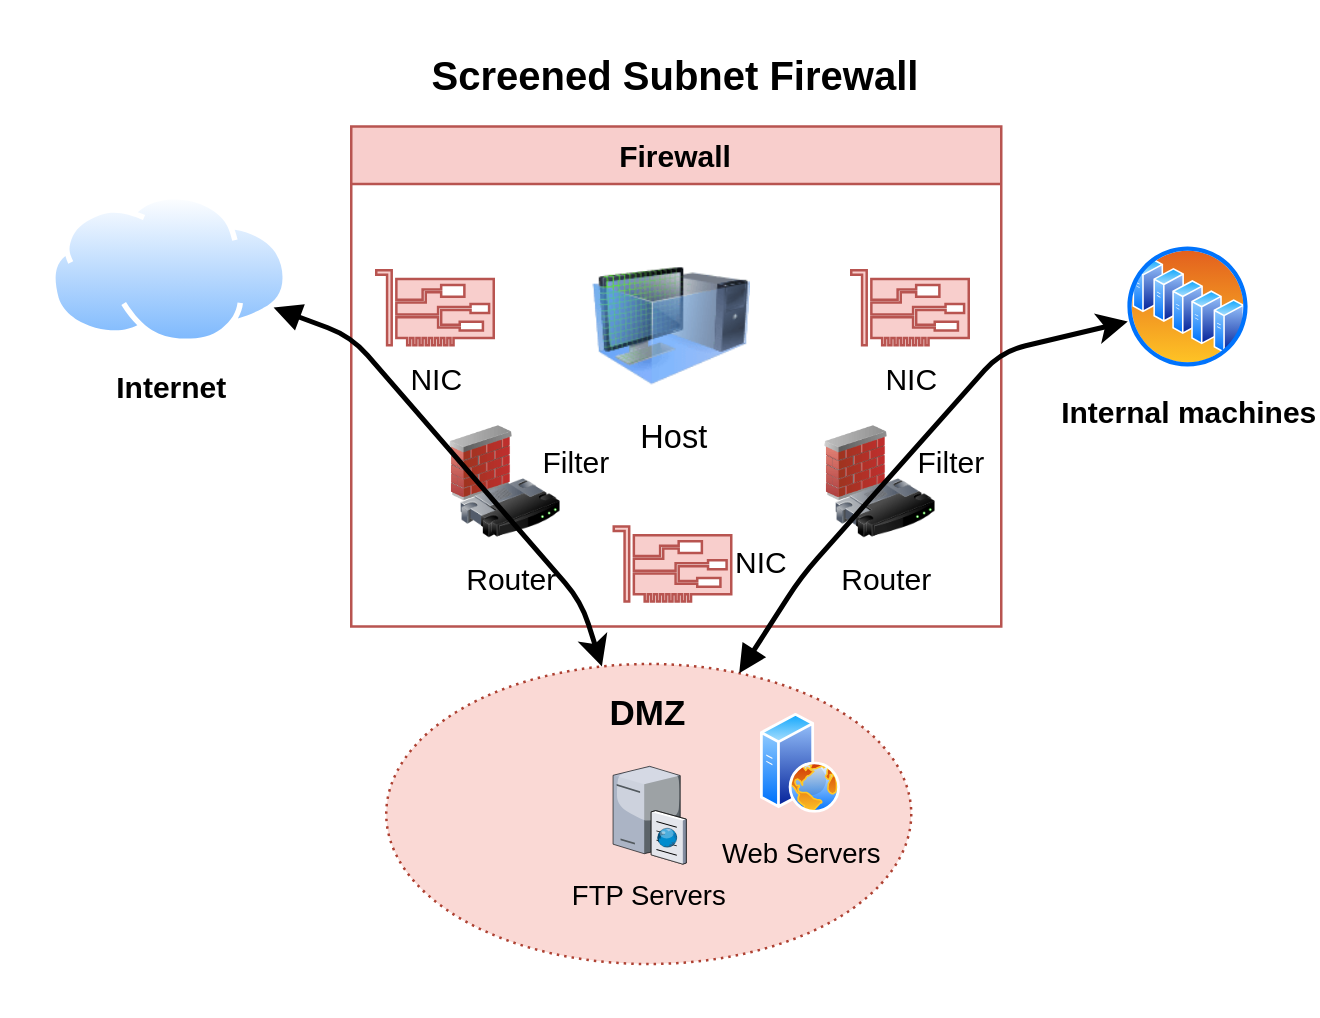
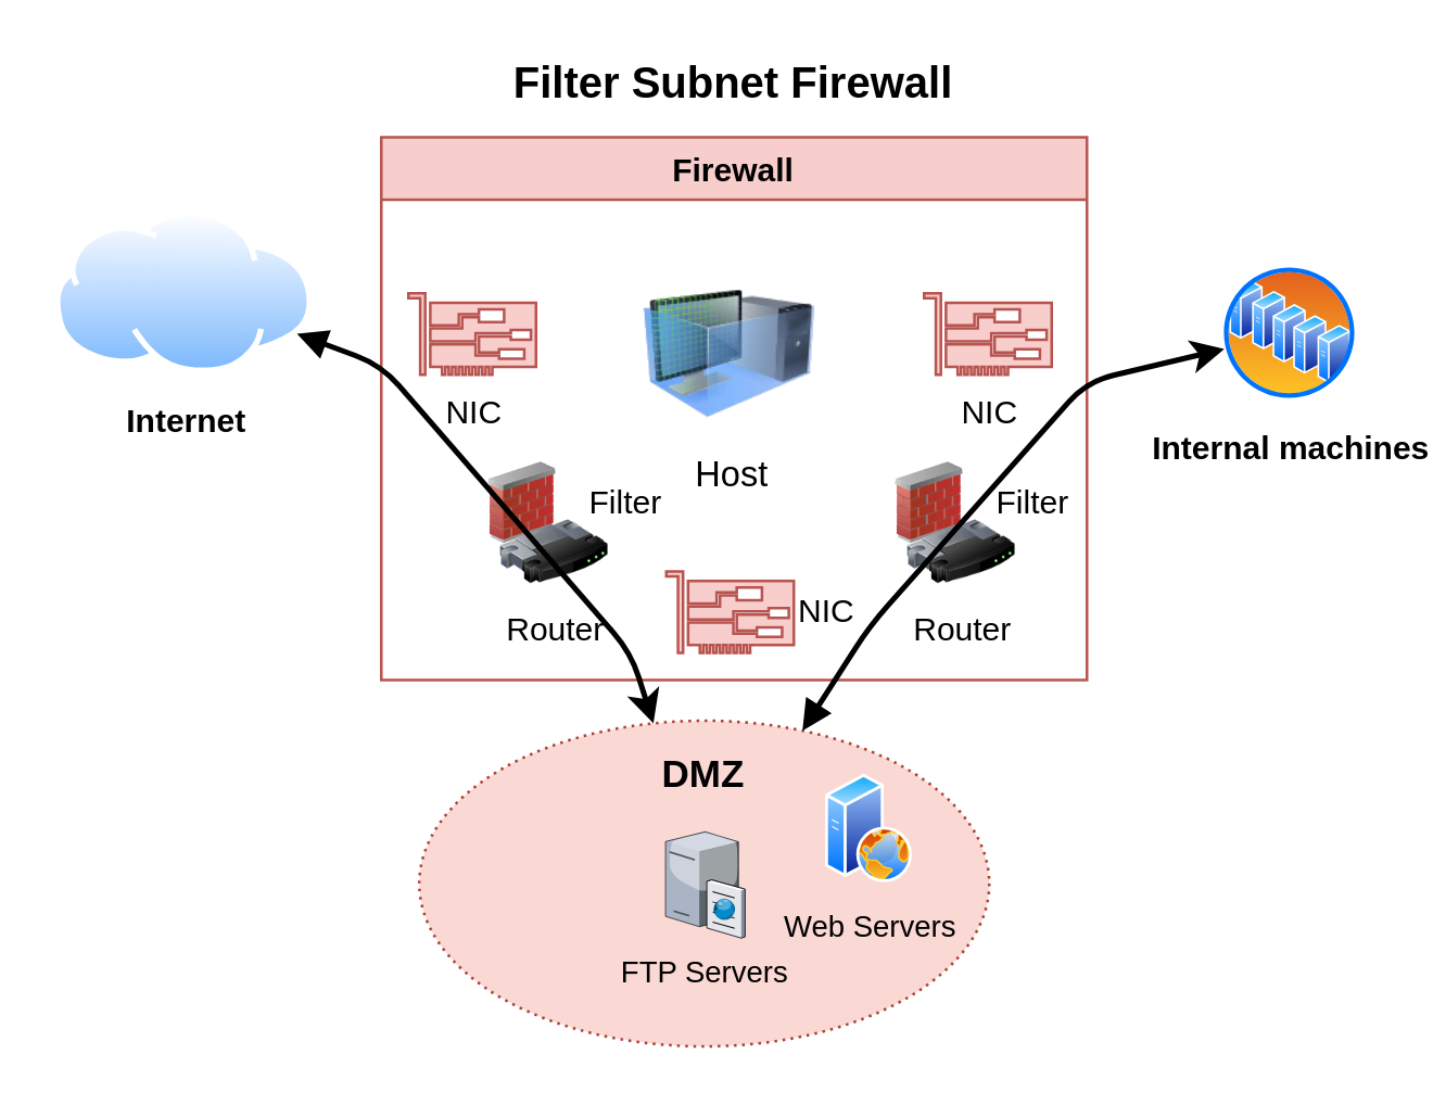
  <mxCell id="0" />
  <mxCell id="1" parent="0" />
- <mxCell id="2" value="&lt;b&gt;&lt;font style=&quot;font-size: 16px&quot;&gt;Screened Subnet Firewall&lt;/font&gt;&lt;/b&gt;" style="text;html=1;strokeColor=none;fillColor=none;align=center;verticalAlign=middle;whiteSpace=wrap;rounded=0;" vertex="1" parent="1"><mxGeometry x="140" y="20" width="260" height="20" as="geometry" /></mxCell>
+ <mxCell id="2" value="&lt;b&gt;&lt;font style=&quot;font-size: 16px&quot;&gt;Filter Subnet Firewall&lt;/font&gt;&lt;/b&gt;" style="text;html=1;strokeColor=none;fillColor=none;align=center;verticalAlign=middle;whiteSpace=wrap;rounded=0;" vertex="1" parent="1"><mxGeometry x="140" y="20" width="260" height="20" as="geometry" /></mxCell>
  <mxCell id="3" value="Internet" style="aspect=fixed;perimeter=ellipsePerimeter;html=1;align=center;shadow=0;dashed=0;spacingTop=3;image;image=img/lib/active_directory/internet_cloud.svg;fontStyle=1" vertex="1" parent="1"><mxGeometry x="20" y="77.5" width="95.24" height="60" as="geometry" /></mxCell>
  <mxCell id="4" value="Internal machines" style="aspect=fixed;perimeter=ellipsePerimeter;html=1;align=center;shadow=0;dashed=0;spacingTop=3;image;image=img/lib/active_directory/server_farm.svg;fontStyle=1" vertex="1" parent="1"><mxGeometry x="450" y="97.5" width="50" height="50" as="geometry" /></mxCell>
  <mxCell id="5" value="Firewall" style="swimlane;fillColor=#f8cecc;strokeColor=#b85450;fontStyle=1" vertex="1" parent="1"><mxGeometry x="140" y="50" width="260" height="200" as="geometry" /></mxCell>
  <mxCell id="6" value="NIC" style="pointerEvents=1;shadow=0;dashed=0;html=1;strokeColor=#b85450;fillColor=#f8cecc;labelPosition=center;verticalLabelPosition=bottom;verticalAlign=top;outlineConnect=0;align=center;shape=mxgraph.office.devices.nic;" vertex="1" parent="5"><mxGeometry x="10" y="57.5" width="47" height="30" as="geometry" /></mxCell>
  <mxCell id="7" value="NIC" style="pointerEvents=1;shadow=0;dashed=0;html=1;strokeColor=#b85450;fillColor=#f8cecc;labelPosition=center;verticalLabelPosition=bottom;verticalAlign=top;outlineConnect=0;align=center;shape=mxgraph.office.devices.nic;" vertex="1" parent="5"><mxGeometry x="200" y="57.5" width="47" height="30" as="geometry" /></mxCell>
  <mxCell id="8" value="Host" style="image;html=1;labelBackgroundColor=#ffffff;image=img/lib/clip_art/computers/Virtual_Machine_128x128.png;fontStyle=0;fontSize=13;" vertex="1" parent="5"><mxGeometry x="97" y="50" width="63" height="60" as="geometry" /></mxCell>
  <mxCell id="9" value="NIC" style="pointerEvents=1;shadow=0;dashed=0;html=1;strokeColor=#b85450;fillColor=#f8cecc;labelPosition=right;verticalLabelPosition=middle;verticalAlign=middle;outlineConnect=0;align=left;shape=mxgraph.office.devices.nic;" vertex="1" parent="5"><mxGeometry x="105" y="160" width="47" height="30" as="geometry" /></mxCell>
  <mxCell id="10" value="" style="group" vertex="1" connectable="0" parent="5"><mxGeometry x="180" y="120" width="54" height="48" as="geometry" /></mxCell>
  <mxCell id="11" value="Filter" style="image;html=1;labelBackgroundColor=#ffffff;image=img/lib/clip_art/networking/Firewall_02_128x128.png;fontStyle=0;labelPosition=right;verticalLabelPosition=middle;align=left;verticalAlign=middle;rotation=0;" vertex="1" parent="10"><mxGeometry width="44.5" height="30" as="geometry" /></mxCell>
  <mxCell id="12" value="Router" style="image;html=1;labelBackgroundColor=#ffffff;image=img/lib/clip_art/networking/Router_128x128.png;labelPosition=center;verticalLabelPosition=bottom;align=center;verticalAlign=top;" vertex="1" parent="10"><mxGeometry x="14" y="18" width="40" height="30" as="geometry" /></mxCell>
  <mxCell id="13" value="" style="group" vertex="1" connectable="0" parent="5"><mxGeometry x="30" y="120" width="54" height="48" as="geometry" /></mxCell>
  <mxCell id="14" value="Filter" style="image;html=1;labelBackgroundColor=#ffffff;image=img/lib/clip_art/networking/Firewall_02_128x128.png;fontStyle=0;labelPosition=right;verticalLabelPosition=middle;align=left;verticalAlign=middle;rotation=0;" vertex="1" parent="13"><mxGeometry width="44.5" height="30" as="geometry" /></mxCell>
  <mxCell id="15" value="Router" style="image;html=1;labelBackgroundColor=#ffffff;image=img/lib/clip_art/networking/Router_128x128.png;labelPosition=center;verticalLabelPosition=bottom;align=center;verticalAlign=top;" vertex="1" parent="13"><mxGeometry x="14" y="18" width="40" height="30" as="geometry" /></mxCell>
  <mxCell id="16" value="" style="ellipse;whiteSpace=wrap;html=1;fontSize=11;align=center;fillColor=#fad9d5;strokeColor=#ae4132;dashed=1;dashPattern=1 2;" vertex="1" parent="1"><mxGeometry x="154" y="265" width="210" height="120" as="geometry" /></mxCell>
  <mxCell id="17" value="DMZ" style="text;html=1;strokeColor=none;fillColor=none;align=center;verticalAlign=middle;whiteSpace=wrap;rounded=0;shadow=0;glass=1;fontSize=14;fontStyle=1" vertex="1" parent="1"><mxGeometry x="239" y="275" width="40" height="20" as="geometry" /></mxCell>
  <mxCell id="18" value="FTP Servers" style="verticalLabelPosition=bottom;aspect=fixed;html=1;verticalAlign=top;strokeColor=none;align=center;outlineConnect=0;shape=mxgraph.citrix.ftp_server;rounded=1;shadow=0;glass=1;fontSize=11;" vertex="1" parent="1"><mxGeometry x="244.72" y="305" width="29.28" height="40" as="geometry" /></mxCell>
  <mxCell id="19" value="Web Servers" style="aspect=fixed;perimeter=ellipsePerimeter;html=1;align=center;shadow=0;dashed=0;spacingTop=3;image;image=img/lib/active_directory/web_server.svg;rounded=1;glass=1;fontSize=11;imageBackground=none;labelBackgroundColor=none;" vertex="1" parent="1"><mxGeometry x="304" y="285" width="32" height="40" as="geometry" /></mxCell>
  <mxCell id="20" value="" style="endArrow=classic;html=1;strokeWidth=2;fontSize=14;fontColor=#000000;startArrow=block;startFill=1;" edge="1" parent="1" source="3" target="16"><mxGeometry width="50" height="50" relative="1" as="geometry"><mxPoint x="110" y="280" as="sourcePoint" /><mxPoint x="160" y="230" as="targetPoint" /><Array as="points"><mxPoint x="140" y="134" /><mxPoint x="232" y="240" /></Array></mxGeometry></mxCell>
  <mxCell id="21" value="" style="endArrow=classic;html=1;strokeWidth=2;fontSize=14;fontColor=#000000;startArrow=block;startFill=1;" edge="1" parent="1" source="16" target="4"><mxGeometry width="50" height="50" relative="1" as="geometry"><mxPoint x="113.249" y="152.404" as="sourcePoint" /><mxPoint x="234.306" y="278.37" as="targetPoint" /><Array as="points"><mxPoint x="320" y="230" /><mxPoint x="400" y="140" /></Array></mxGeometry></mxCell>
